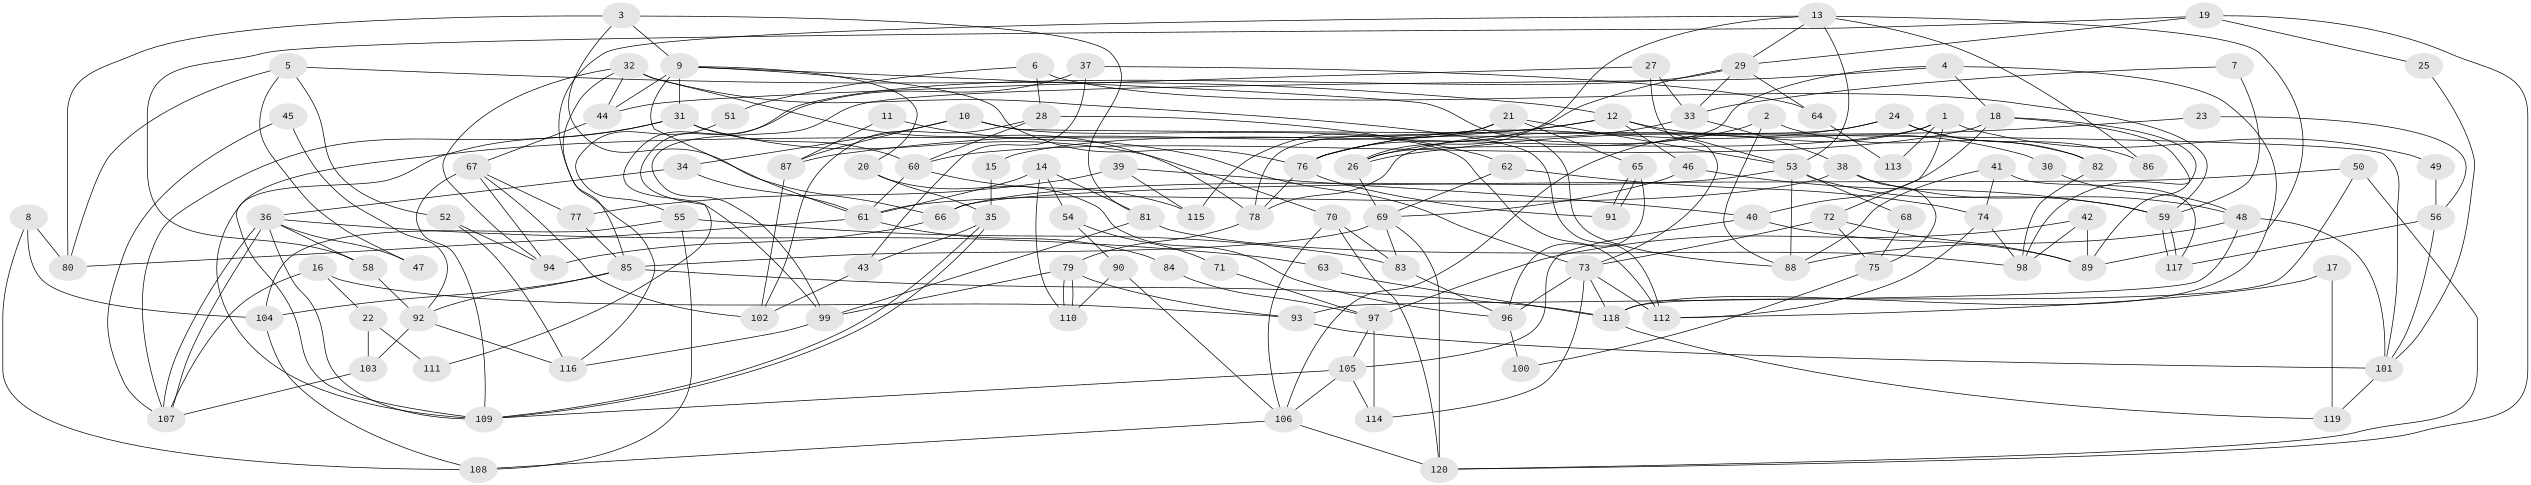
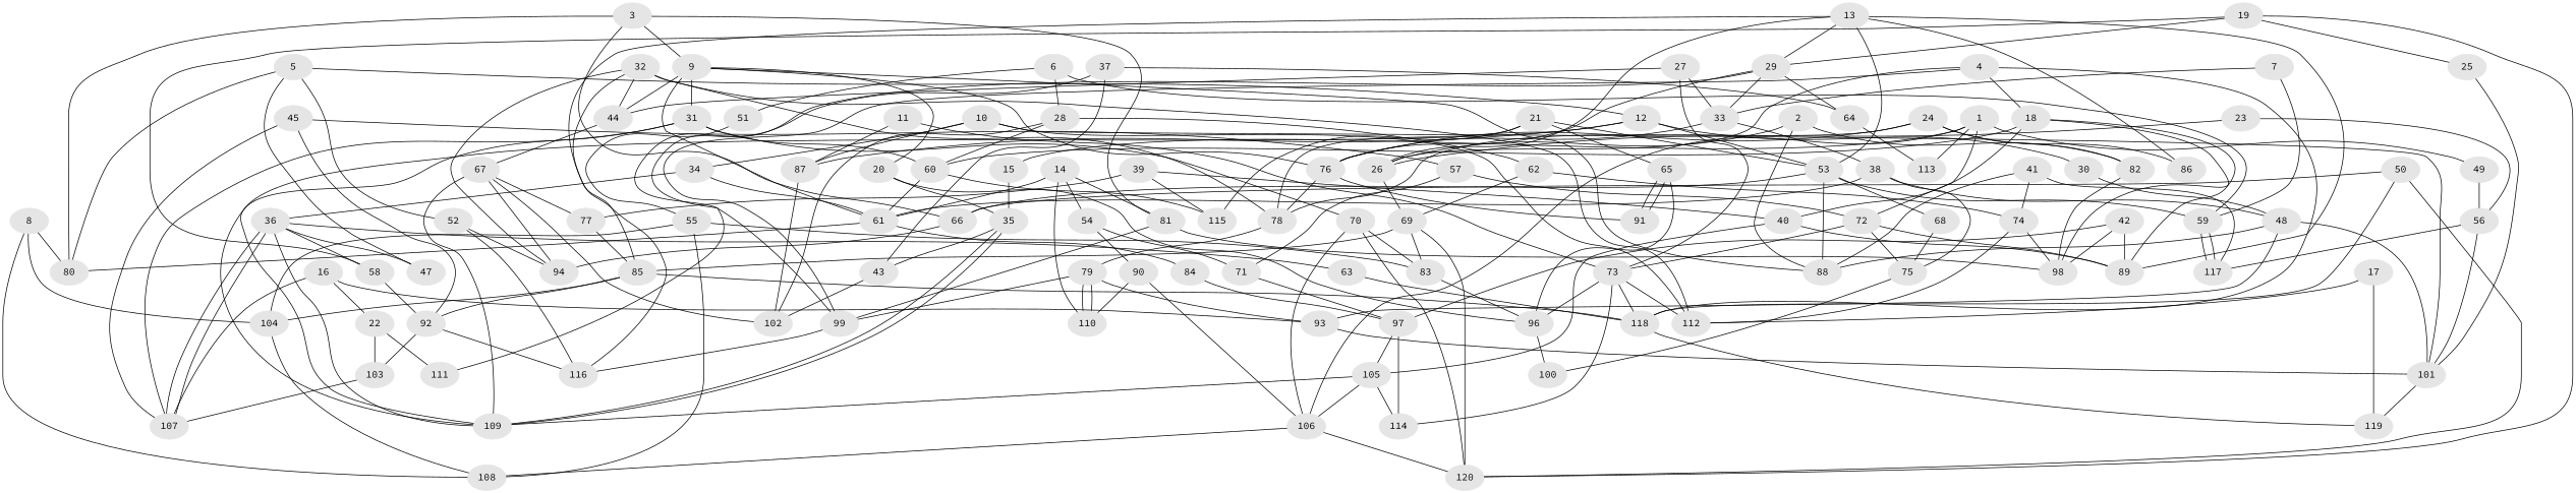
  graph {
    fontname="Source Code Pro"
    node [color=gray90 fontname="Source Code Pro" style=filled]
    edge [fontname="Source Code Pro"]
    1
    15
    49
    72
    106
    113
    35
    56
    73
    89
    75
    108
    120
    2
    26
    82
    88
    69
    98
    3
    9
    66
    80
    81
    20
    31
    44
    61
    76
    94
    99
    4
    18
    118
    40
    60
    116
    119
    5
    12
    47
    52
    87
    30
-   46
    53
    109
    6
    28
    51
    59
    62
    102
    55
    117
    7
    33
    38
    8
    104
    96
    107
    70
    67
    84
    78
    91
    10
    34
    101
    112
    36
    11
    114
    48
    68
    13
    29
    86
    111
    64
    14
    54
    110
    71
    90
    43
    16
    22
    93
    103
    17
    105
    115
    19
    25
    58
    92
    100
    21
    65
    79
    23
    24
    85
    83
    27
    74
    32
    63
    37
    39
    77
    41
    42
    97
    45
+   57
    50
    1 -- 15
    1 -- 49
    1 -- 72
    1 -- 106
    1 -- 113
    15 -- 35
    49 -- 56
    72 -- 73
    72 -- 89
    72 -- 75
    106 -- 108
    106 -- 120
    35 -- 109
    35 -- 109
    35 -- 43
    56 -- 117
    56 -- 101
    73 -- 118
    73 -- 96
    73 -- 112
    73 -- 114
    75 -- 100
    2 -- 26
    2 -- 82
    2 -- 88
    26 -- 69
    82 -- 98
    69 -- 120
    69 -- 85
    69 -- 83
    3 -- 9
    3 -- 66
    3 -- 80
    3 -- 81
    9 -- 88
    9 -- 20
    9 -- 31
    9 -- 44
    9 -- 61
    9 -- 76
    66 -- 94
    81 -- 98
    81 -- 99
    20 -- 35
    20 -- 96
    31 -- 60
    31 -- 109
    31 -- 107
    31 -- 70
    44 -- 67
    61 -- 80
    61 -- 84
    76 -- 78
    76 -- 91
    99 -- 116
    4 -- 26
    4 -- 99
    4 -- 18
    4 -- 118
    18 -- 89
    18 -- 98
    18 -- 40
    18 -- 60
    118 -- 119
    40 -- 89
    40 -- 105
    60 -- 61
    60 -- 115
    5 -- 80
    5 -- 12
    5 -- 47
    5 -- 52
    12 -- 87
    12 -- 30
-   12 -- 46
    12 -- 53
    12 -- 109
    52 -- 94
    52 -- 116
    87 -- 102
    30 -- 48
-   46 -- 69
-   46 -- 59
    53 -- 88
    53 -- 66
    53 -- 59
    53 -- 68
    6 -- 28
    6 -- 51
    6 -- 59
    28 -- 60
    28 -- 62
    28 -- 102
    51 -- 55
    59 -- 117
    59 -- 117
    62 -- 69
    62 -- 74
    55 -- 108
    55 -- 104
    55 -- 83
    7 -- 59
    7 -- 33
    33 -- 76
    33 -- 38
    38 -- 75
    38 -- 61
    38 -- 48
    8 -- 108
    8 -- 80
    8 -- 104
    104 -- 108
    96 -- 100
    70 -- 106
    70 -- 120
    70 -- 83
    67 -- 94
    67 -- 109
    67 -- 102
    67 -- 77
    84 -- 97
    78 -- 79
    10 -- 87
    10 -- 34
    10 -- 101
    10 -- 112
    34 -- 61
    34 -- 36
    101 -- 119
    36 -- 47
    36 -- 109
    36 -- 107
    36 -- 107
    36 -- 58
    36 -- 63
    11 -- 73
    11 -- 87
    48 -- 88
    48 -- 101
    48 -- 93
    68 -- 75
    13 -- 89
    13 -- 26
    13 -- 116
    13 -- 53
    13 -- 29
    13 -- 86
    29 -- 76
    29 -- 33
    29 -- 111
    29 -- 64
    64 -- 113
    14 -- 81
    14 -- 61
    14 -- 54
    14 -- 110
    54 -- 71
    54 -- 90
    71 -- 97
    90 -- 106
    90 -- 110
    43 -- 102
    16 -- 107
    16 -- 22
    16 -- 93
    22 -- 111
    22 -- 103
    93 -- 101
    103 -- 107
    17 -- 119
    17 -- 112
    105 -- 106
    105 -- 109
    105 -- 114
    19 -- 120
    19 -- 29
    19 -- 25
    19 -- 58
    25 -- 101
    58 -- 92
    92 -- 116
    92 -- 103
    21 -- 53
    21 -- 78
    21 -- 115
    21 -- 65
    65 -- 96
    65 -- 91
    65 -- 91
    79 -- 99
    79 -- 110
    79 -- 110
    79 -- 93
    23 -- 56
    23 -- 26
    24 -- 82
    24 -- 76
    24 -- 78
    24 -- 86
    85 -- 118
    85 -- 104
    85 -- 92
    83 -- 96
    27 -- 73
    27 -- 44
    27 -- 33
    74 -- 98
    74 -- 112
    32 -- 44
    32 -- 94
    32 -- 78
    32 -- 112
    32 -- 85
    63 -- 118
    37 -- 99
    37 -- 64
    37 -- 43
    39 -- 40
    39 -- 115
    39 -- 77
    77 -- 85
    41 -- 88
    41 -- 117
    41 -- 74
    42 -- 89
    42 -- 98
    42 -- 97
    97 -- 114
    97 -- 105
    45 -- 107
    45 -- 92
+   45 -- 57
+   57 -- 72
+   57 -- 71
    50 -- 120
    50 -- 66
    50 -- 118
  }
